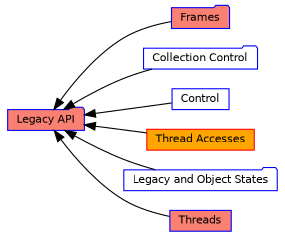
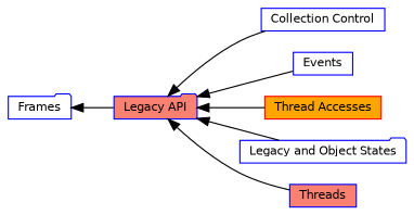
  digraph {
    rankdir=LR
    node [color=blue fillcolor=white fontname=Helvetica fontsize=10 shape=box style=filled]
    edge [dir=back fontname=Helvetica fontsize=10 labelfontname=Helvetica labelfontsize=10 shape=plaintext style=solid]
-   n1 [fillcolor=salmon height=0.2 label=Frames shape=folder width=0.4]
+   n1 [height=0.2 label=Frames shape=folder width=0.4]
    n2 [fillcolor=salmon fontcolor=black height=0.2 label="Legacy API" shape=folder width=0.4]
-   n3 [height=0.2 label="Collection Control" shape=folder width=0.4]
-   n4 [height=0.2 label=Control width=0.4]
+   n3 [height=0.2 label="Collection Control" width=0.4]
+   n4 [height=0.2 label=Events width=0.4]
    n5 [color=red fillcolor=orange height=0.2 label="Thread Accesses" width=0.4]
    n6 [height=0.2 label="Legacy and Object States" shape=folder width=0.4]
    n7 [fillcolor=salmon height=0.2 label=Threads width=0.4]
-   n2 -> n1
+   n1 -> n2
    n2 -> n3
    n2 -> n4
    n2 -> n5
    n2 -> n6
    n2 -> n7
  }
